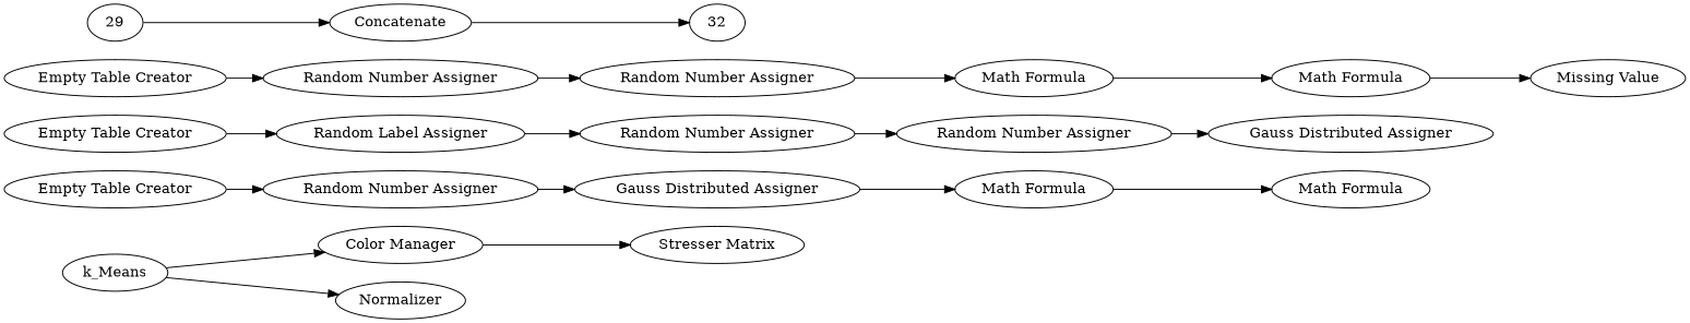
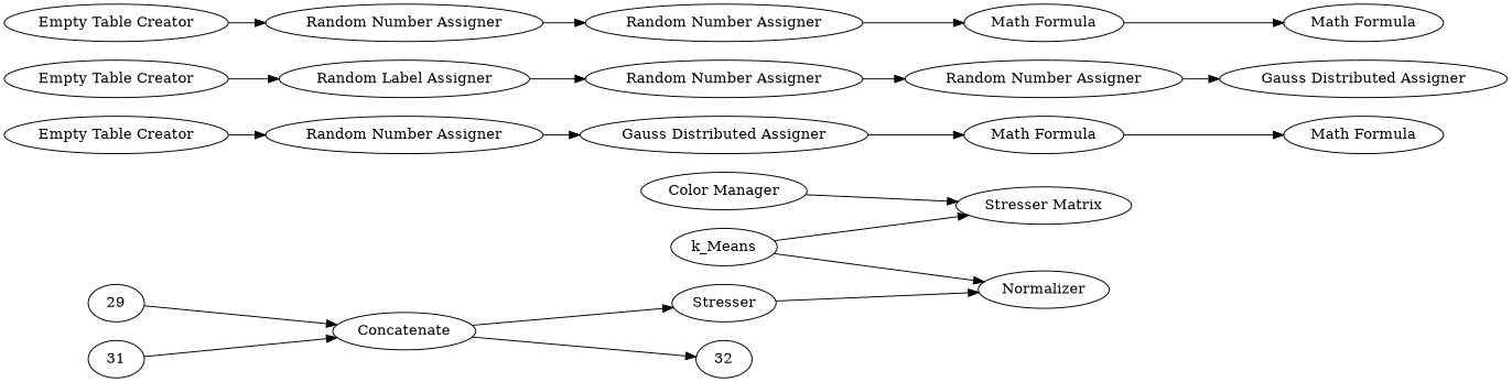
  digraph {
    rankdir=LR
    n1 [label="Color Manager"]
    n2 [label="Stresser Matrix"]
    n3 [label="Empty Table Creator"]
    n4 [label="Random Number Assigner"]
    n5 [label="Gauss Distributed Assigner"]
    n6 [label="Math Formula"]
    n7 [label="Math Formula"]
    n8 [label="Empty Table Creator"]
    n9 [label="Random Label Assigner"]
    n10 [label="Random Number Assigner"]
    n11 [label="Random Number Assigner"]
    n12 [label="Gauss Distributed Assigner"]
    n13 [label="Empty Table Creator"]
    n14 [label="Random Number Assigner"]
    n15 [label="Random Number Assigner"]
    n16 [label="Math Formula"]
    n17 [label="Math Formula"]
-   n18 [label="Missing Value"]
+   n19 [label=Stresser]
    n20 [label=Normalizer]
    n21 [label=k_Means]
    n22 [label=Concatenate]
    32
    29
+   31
    n1 -> n2
    n3 -> n4
    n4 -> n5
    n5 -> n6
    n6 -> n7
    n8 -> n9
    n9 -> n10
    n10 -> n11
    n11 -> n12
    n13 -> n14
    n14 -> n15
    n15 -> n16
    n16 -> n17
-   n17 -> n18
-   n21 -> n1
+   n19 -> n20
+   n21 -> n2
    n21 -> n20
+   n22 -> n19
    n22 -> 32
    29 -> n22
+   31 -> n22
  }
